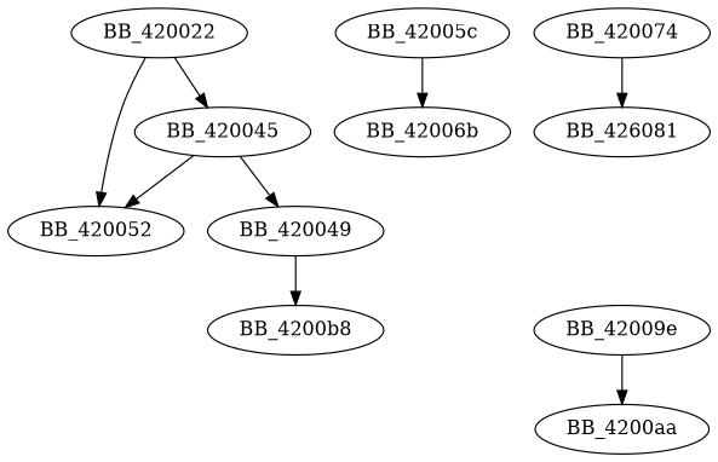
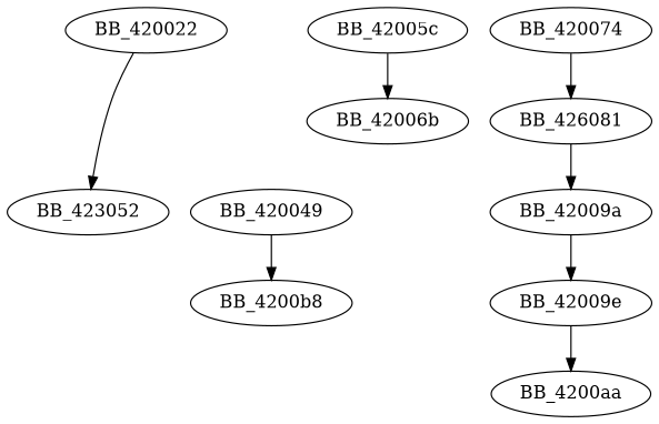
  digraph {
    BB_420022
-   BB_420045
-   BB_420052
+   BB_420052 [label=BB_423052]
    BB_420049
    BB_4200b8
    BB_42005c
    BB_42006b
    n8 [label=BB_426081]
    BB_420074
+   BB_42009a
    BB_42009e
    BB_4200aa
-   BB_420022 -> BB_420045
    BB_420022 -> BB_420052
-   BB_420045 -> BB_420052
-   BB_420045 -> BB_420049
    BB_420049 -> BB_4200b8
    BB_42005c -> BB_42006b
+   n8 -> BB_42009a
    BB_420074 -> n8
+   BB_42009a -> BB_42009e
    BB_42009e -> BB_4200aa
  }
